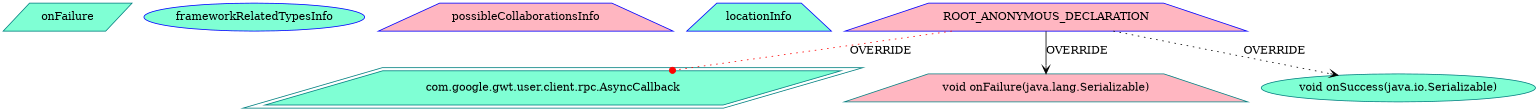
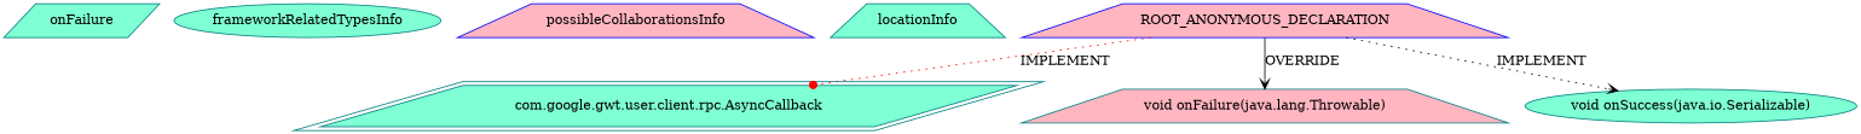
  digraph {
    node [color=teal fillcolor=aquamarine shape=trapezium style=filled]
    edge [arrowhead=vee style=dotted]
    n1 [category=extension_graph graphId=702 isAnonymous=true label=onFailure possibleRelation=false shape=parallelogram]
-   frameworkRelatedTypesInfo [0="com.google.gwt.user.client.rpc.AsyncCallback" color=blue shape=ellipse]
+   frameworkRelatedTypesInfo [0="com.google.gwt.user.client.rpc.AsyncCallback" shape=ellipse]
    possibleCollaborationsInfo [color=blue fillcolor=lightpink]
-   locationInfo [color=blue contextSignature="void populate(au.edu.unimelb.csse.smd.mechanix.client.model.GameModel,au.edu.unimelb.csse.smd.mechanix.client.view.GameController)" filePath="/aramk-mechanix/mechanix-master/src/au/edu/unimelb/csse/smd/mechanix/client/server/MugleClient.java" graphId=702 projectName="aramk-mechanix"]
+   locationInfo [contextSignature="void populate(au.edu.unimelb.csse.smd.mechanix.client.model.GameModel,au.edu.unimelb.csse.smd.mechanix.client.view.GameController)" filePath="/aramk-mechanix/mechanix-master/src/au/edu/unimelb/csse/smd/mechanix/client/server/MugleClient.java" graphId=702 projectName="aramk-mechanix"]
    n5 [color=blue fillcolor=lightpink isFrameworkType=false label=ROOT_ANONYMOUS_DECLARATION vertexType=ROOT_ANONYMOUS_DECLARATION]
    n6 [isFrameworkType=true label="com.google.gwt.user.client.rpc.AsyncCallback" peripheries=2 shape=parallelogram vertexType=FRAMEWORK_INTERFACE_TYPE]
-   n7 [fillcolor=lightpink isFrameworkType=false label="void onFailure(java.lang.Serializable)" vertexType=OVERRIDING_METHOD_DECLARATION]
+   n7 [fillcolor=lightpink isFrameworkType=false label="void onFailure(java.lang.Throwable)" vertexType=OVERRIDING_METHOD_DECLARATION]
    n8 [isFrameworkType=false label="void onSuccess(java.io.Serializable)" shape=ellipse vertexType=OVERRIDING_METHOD_DECLARATION]
-   n5 -> n6 [arrowhead=dot color=red label=OVERRIDE]
+   n5 -> n6 [arrowhead=dot color=red label=IMPLEMENT]
    n5 -> n7 [label=OVERRIDE style=solid]
-   n5 -> n8 [label=OVERRIDE]
+   n5 -> n8 [label=IMPLEMENT]
  }
